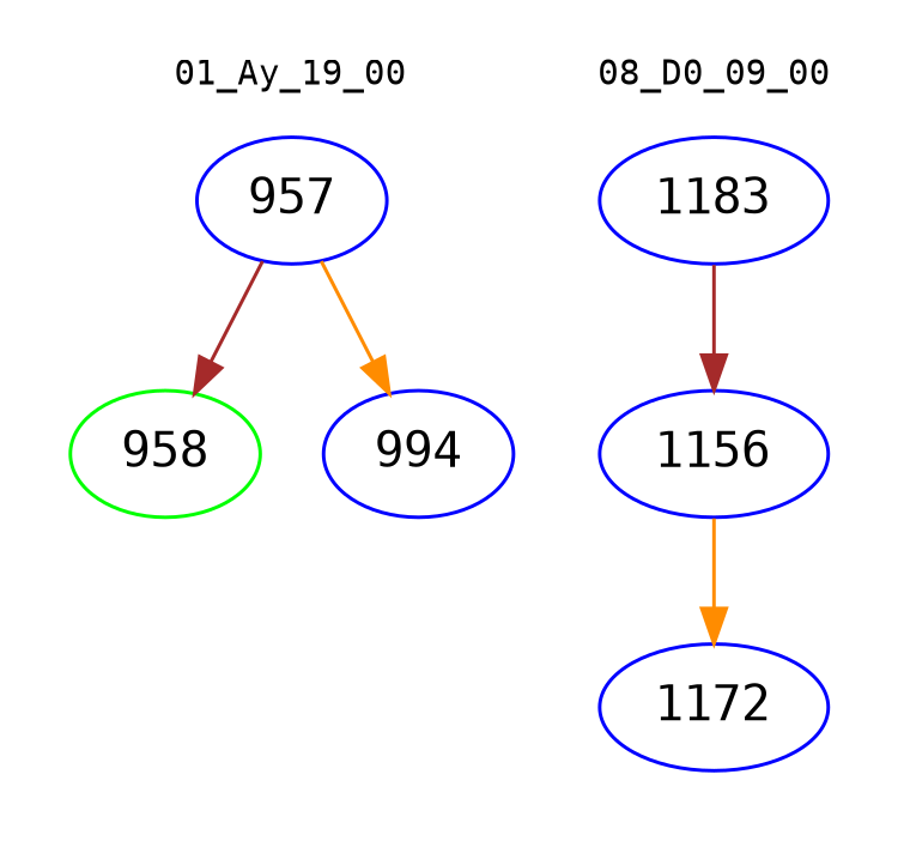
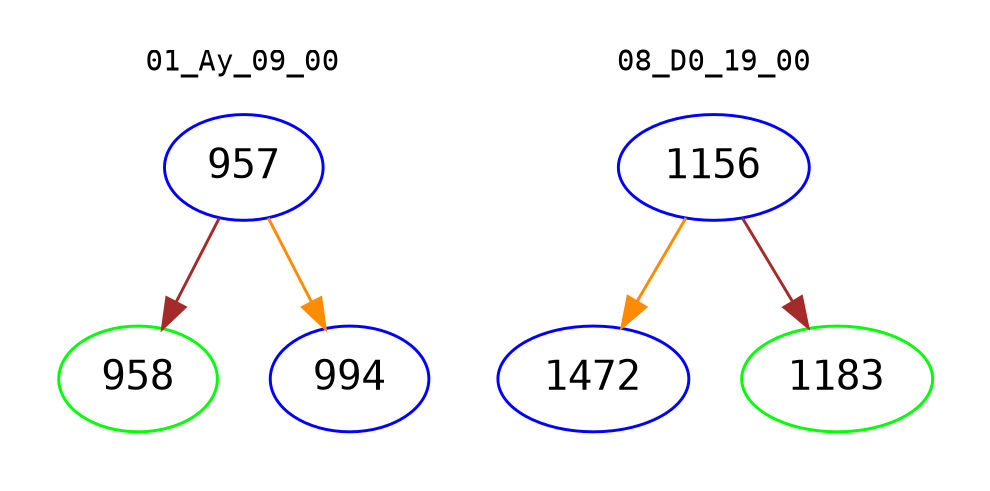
  digraph {
    fontname="DejaVu Sans Mono"
    node [color=blue fontname="DejaVu Sans Mono"]
    edge [color=brown fontname="DejaVu Sans Mono"]
    n1 [label=957]
    n2 [color=green label=958]
    n3 [label=994]
    n4 [label=1156]
-   n5 [label=1172]
-   n6 [label=1183]
+   n5 [label=1472]
+   n6 [color=green label=1183]
    subgraph cluster_1 {
      color=white
      fontsize=10
-     label="01_Ay_19_00"
+     label="01_Ay_09_00"
      n1
      n2
      n3
    }
    subgraph cluster_2 {
      color=white
      fontsize=10
-     label="08_D0_09_00"
+     label="08_D0_19_00"
      n4
      n5
      n6
    }
    n1 -> n2
    n1 -> n3 [color=darkorange]
    n4 -> n5 [color=darkorange]
-   n6 -> n4
+   n4 -> n6
  }
